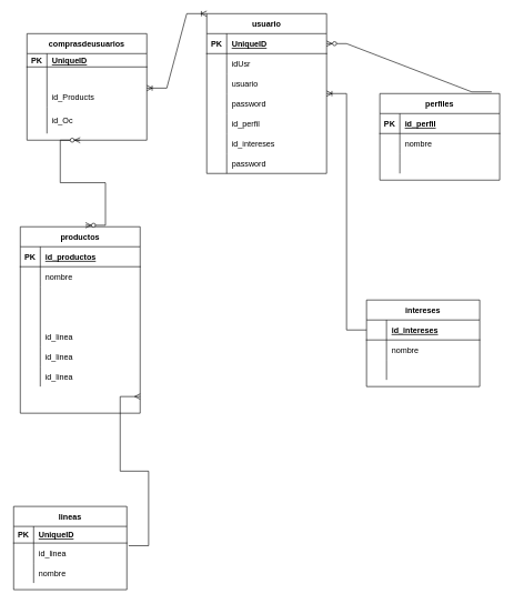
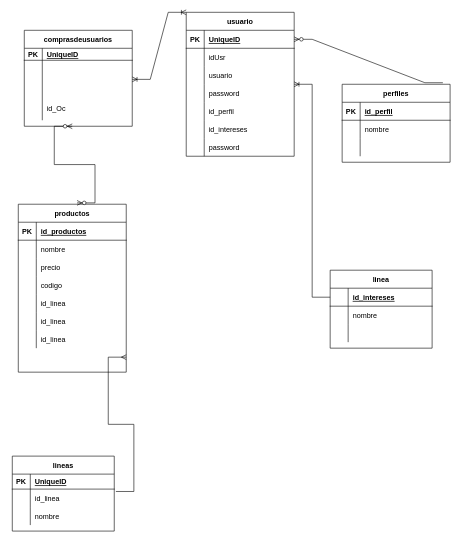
  <mxCell id="0" />
  <mxCell id="1" parent="0" />
  <mxCell id="2" value="comprasdeusuarios" style="shape=table;startSize=30;container=1;collapsible=1;childLayout=tableLayout;fixedRows=1;rowLines=0;fontStyle=1;align=center;resizeLast=1;" parent="1" vertex="1"><mxGeometry x="40" y="50" width="180" height="160" as="geometry" /></mxCell>
  <mxCell id="3" value="" style="shape=partialRectangle;collapsible=0;dropTarget=0;pointerEvents=0;fillColor=none;top=0;left=0;bottom=1;right=0;points=[[0,0.5],[1,0.5]];portConstraint=eastwest;" parent="2" vertex="1"><mxGeometry y="30" width="180" height="20" as="geometry" /></mxCell>
  <mxCell id="4" value="PK" style="shape=partialRectangle;connectable=0;fillColor=none;top=0;left=0;bottom=0;right=0;fontStyle=1;overflow=hidden;" parent="3" vertex="1"><mxGeometry width="30" height="20" as="geometry"><mxRectangle width="30" height="20" as="alternateBounds" /></mxGeometry></mxCell>
  <mxCell id="5" value="UniqueID" style="shape=partialRectangle;connectable=0;fillColor=none;top=0;left=0;bottom=0;right=0;align=left;spacingLeft=6;fontStyle=5;overflow=hidden;" parent="3" vertex="1"><mxGeometry x="30" width="150" height="20" as="geometry"><mxRectangle width="150" height="20" as="alternateBounds" /></mxGeometry></mxCell>
  <mxCell id="6" value="" style="shape=partialRectangle;collapsible=0;dropTarget=0;pointerEvents=0;fillColor=none;top=0;left=0;bottom=0;right=0;points=[[0,0.5],[1,0.5]];portConstraint=eastwest;" parent="2" vertex="1"><mxGeometry y="50" width="180" height="30" as="geometry" /></mxCell>
  <mxCell id="7" value="" style="shape=partialRectangle;connectable=0;fillColor=none;top=0;left=0;bottom=0;right=0;editable=1;overflow=hidden;" parent="6" vertex="1"><mxGeometry width="30" height="30" as="geometry"><mxRectangle width="30" height="30" as="alternateBounds" /></mxGeometry></mxCell>
  <mxCell id="8" value="" style="shape=partialRectangle;collapsible=0;dropTarget=0;pointerEvents=0;fillColor=none;top=0;left=0;bottom=0;right=0;points=[[0,0.5],[1,0.5]];portConstraint=eastwest;" parent="2" vertex="1"><mxGeometry y="80" width="180" height="30" as="geometry" /></mxCell>
  <mxCell id="9" value="" style="shape=partialRectangle;connectable=0;fillColor=none;top=0;left=0;bottom=0;right=0;editable=1;overflow=hidden;" parent="8" vertex="1"><mxGeometry width="30" height="30" as="geometry"><mxRectangle width="30" height="30" as="alternateBounds" /></mxGeometry></mxCell>
- <mxCell id="10" value="id_Products" style="shape=partialRectangle;connectable=0;fillColor=none;top=0;left=0;bottom=0;right=0;align=left;spacingLeft=6;overflow=hidden;" parent="8" vertex="1"><mxGeometry x="30" width="150" height="30" as="geometry"><mxRectangle width="150" height="30" as="alternateBounds" /></mxGeometry></mxCell>
  <mxCell id="11" value="" style="shape=partialRectangle;collapsible=0;dropTarget=0;pointerEvents=0;fillColor=none;top=0;left=0;bottom=0;right=0;points=[[0,0.5],[1,0.5]];portConstraint=eastwest;" parent="2" vertex="1"><mxGeometry y="110" width="180" height="40" as="geometry" /></mxCell>
  <mxCell id="12" value="" style="shape=partialRectangle;connectable=0;fillColor=none;top=0;left=0;bottom=0;right=0;editable=1;overflow=hidden;" parent="11" vertex="1"><mxGeometry width="30" height="40" as="geometry"><mxRectangle width="30" height="40" as="alternateBounds" /></mxGeometry></mxCell>
  <mxCell id="13" value="id_Oc" style="shape=partialRectangle;connectable=0;fillColor=none;top=0;left=0;bottom=0;right=0;align=left;spacingLeft=6;overflow=hidden;" parent="11" vertex="1"><mxGeometry x="30" width="150" height="40" as="geometry"><mxRectangle width="150" height="40" as="alternateBounds" /></mxGeometry></mxCell>
  <mxCell id="14" value="usuario" style="shape=table;startSize=30;container=1;collapsible=1;childLayout=tableLayout;fixedRows=1;rowLines=0;fontStyle=1;align=center;resizeLast=1;" parent="1" vertex="1"><mxGeometry x="310" y="20" width="180" height="240" as="geometry" /></mxCell>
  <mxCell id="15" value="" style="shape=partialRectangle;collapsible=0;dropTarget=0;pointerEvents=0;fillColor=none;top=0;left=0;bottom=1;right=0;points=[[0,0.5],[1,0.5]];portConstraint=eastwest;" parent="14" vertex="1"><mxGeometry y="30" width="180" height="30" as="geometry" /></mxCell>
  <mxCell id="16" value="PK" style="shape=partialRectangle;connectable=0;fillColor=none;top=0;left=0;bottom=0;right=0;fontStyle=1;overflow=hidden;" parent="15" vertex="1"><mxGeometry width="30" height="30" as="geometry"><mxRectangle width="30" height="30" as="alternateBounds" /></mxGeometry></mxCell>
  <mxCell id="17" value="UniqueID" style="shape=partialRectangle;connectable=0;fillColor=none;top=0;left=0;bottom=0;right=0;align=left;spacingLeft=6;fontStyle=5;overflow=hidden;" parent="15" vertex="1"><mxGeometry x="30" width="150" height="30" as="geometry"><mxRectangle width="150" height="30" as="alternateBounds" /></mxGeometry></mxCell>
  <mxCell id="18" value="" style="shape=partialRectangle;collapsible=0;dropTarget=0;pointerEvents=0;fillColor=none;top=0;left=0;bottom=0;right=0;points=[[0,0.5],[1,0.5]];portConstraint=eastwest;" parent="14" vertex="1"><mxGeometry y="60" width="180" height="30" as="geometry" /></mxCell>
  <mxCell id="19" value="" style="shape=partialRectangle;connectable=0;fillColor=none;top=0;left=0;bottom=0;right=0;editable=1;overflow=hidden;" parent="18" vertex="1"><mxGeometry width="30" height="30" as="geometry"><mxRectangle width="30" height="30" as="alternateBounds" /></mxGeometry></mxCell>
  <mxCell id="20" value="idUsr" style="shape=partialRectangle;connectable=0;fillColor=none;top=0;left=0;bottom=0;right=0;align=left;spacingLeft=6;overflow=hidden;" parent="18" vertex="1"><mxGeometry x="30" width="150" height="30" as="geometry"><mxRectangle width="150" height="30" as="alternateBounds" /></mxGeometry></mxCell>
  <mxCell id="21" value="" style="shape=partialRectangle;collapsible=0;dropTarget=0;pointerEvents=0;fillColor=none;top=0;left=0;bottom=0;right=0;points=[[0,0.5],[1,0.5]];portConstraint=eastwest;" parent="14" vertex="1"><mxGeometry y="90" width="180" height="30" as="geometry" /></mxCell>
  <mxCell id="22" value="" style="shape=partialRectangle;connectable=0;fillColor=none;top=0;left=0;bottom=0;right=0;editable=1;overflow=hidden;" parent="21" vertex="1"><mxGeometry width="30" height="30" as="geometry"><mxRectangle width="30" height="30" as="alternateBounds" /></mxGeometry></mxCell>
  <mxCell id="23" value="usuario" style="shape=partialRectangle;connectable=0;fillColor=none;top=0;left=0;bottom=0;right=0;align=left;spacingLeft=6;overflow=hidden;" parent="21" vertex="1"><mxGeometry x="30" width="150" height="30" as="geometry"><mxRectangle width="150" height="30" as="alternateBounds" /></mxGeometry></mxCell>
  <mxCell id="24" value="" style="shape=partialRectangle;collapsible=0;dropTarget=0;pointerEvents=0;fillColor=none;top=0;left=0;bottom=0;right=0;points=[[0,0.5],[1,0.5]];portConstraint=eastwest;" parent="14" vertex="1"><mxGeometry y="120" width="180" height="30" as="geometry" /></mxCell>
  <mxCell id="25" value="&#10;&#10;&#10;&#10;&#10;                " style="shape=partialRectangle;connectable=0;fillColor=none;top=0;left=0;bottom=0;right=0;editable=1;overflow=hidden;" parent="24" vertex="1"><mxGeometry width="30" height="30" as="geometry"><mxRectangle width="30" height="30" as="alternateBounds" /></mxGeometry></mxCell>
  <mxCell id="26" value="password" style="shape=partialRectangle;connectable=0;fillColor=none;top=0;left=0;bottom=0;right=0;align=left;spacingLeft=6;overflow=hidden;" parent="24" vertex="1"><mxGeometry x="30" width="150" height="30" as="geometry"><mxRectangle width="150" height="30" as="alternateBounds" /></mxGeometry></mxCell>
  <mxCell id="27" value="" style="shape=partialRectangle;collapsible=0;dropTarget=0;pointerEvents=0;fillColor=none;top=0;left=0;bottom=0;right=0;points=[[0,0.5],[1,0.5]];portConstraint=eastwest;" parent="14" vertex="1"><mxGeometry y="150" width="180" height="30" as="geometry" /></mxCell>
  <mxCell id="28" value="&#10;&#10;&#10;&#10;&#10;                " style="shape=partialRectangle;connectable=0;fillColor=none;top=0;left=0;bottom=0;right=0;editable=1;overflow=hidden;" parent="27" vertex="1"><mxGeometry width="30" height="30" as="geometry"><mxRectangle width="30" height="30" as="alternateBounds" /></mxGeometry></mxCell>
  <mxCell id="29" value="id_perfil" style="shape=partialRectangle;connectable=0;fillColor=none;top=0;left=0;bottom=0;right=0;align=left;spacingLeft=6;overflow=hidden;" parent="27" vertex="1"><mxGeometry x="30" width="150" height="30" as="geometry"><mxRectangle width="150" height="30" as="alternateBounds" /></mxGeometry></mxCell>
  <mxCell id="30" value="" style="shape=partialRectangle;collapsible=0;dropTarget=0;pointerEvents=0;fillColor=none;top=0;left=0;bottom=0;right=0;points=[[0,0.5],[1,0.5]];portConstraint=eastwest;" parent="14" vertex="1"><mxGeometry y="180" width="180" height="30" as="geometry" /></mxCell>
  <mxCell id="31" value="&#10;&#10;&#10;&#10;&#10;                " style="shape=partialRectangle;connectable=0;fillColor=none;top=0;left=0;bottom=0;right=0;editable=1;overflow=hidden;" parent="30" vertex="1"><mxGeometry width="30" height="30" as="geometry"><mxRectangle width="30" height="30" as="alternateBounds" /></mxGeometry></mxCell>
  <mxCell id="32" value="id_intereses" style="shape=partialRectangle;connectable=0;fillColor=none;top=0;left=0;bottom=0;right=0;align=left;spacingLeft=6;overflow=hidden;" parent="30" vertex="1"><mxGeometry x="30" width="150" height="30" as="geometry"><mxRectangle width="150" height="30" as="alternateBounds" /></mxGeometry></mxCell>
  <mxCell id="33" value="" style="shape=partialRectangle;collapsible=0;dropTarget=0;pointerEvents=0;fillColor=none;top=0;left=0;bottom=0;right=0;points=[[0,0.5],[1,0.5]];portConstraint=eastwest;" parent="14" vertex="1"><mxGeometry y="210" width="180" height="30" as="geometry" /></mxCell>
  <mxCell id="34" value="&#10;&#10;&#10;&#10;&#10;                " style="shape=partialRectangle;connectable=0;fillColor=none;top=0;left=0;bottom=0;right=0;editable=1;overflow=hidden;" parent="33" vertex="1"><mxGeometry width="30" height="30" as="geometry"><mxRectangle width="30" height="30" as="alternateBounds" /></mxGeometry></mxCell>
  <mxCell id="35" value="password" style="shape=partialRectangle;connectable=0;fillColor=none;top=0;left=0;bottom=0;right=0;align=left;spacingLeft=6;overflow=hidden;" parent="33" vertex="1"><mxGeometry x="30" width="150" height="30" as="geometry"><mxRectangle width="150" height="30" as="alternateBounds" /></mxGeometry></mxCell>
  <mxCell id="36" value="perfiles" style="shape=table;startSize=30;container=1;collapsible=1;childLayout=tableLayout;fixedRows=1;rowLines=0;fontStyle=1;align=center;resizeLast=1;" parent="1" vertex="1"><mxGeometry x="570" y="140" width="180" height="130" as="geometry" /></mxCell>
  <mxCell id="37" value="" style="shape=partialRectangle;collapsible=0;dropTarget=0;pointerEvents=0;fillColor=none;top=0;left=0;bottom=1;right=0;points=[[0,0.5],[1,0.5]];portConstraint=eastwest;" parent="36" vertex="1"><mxGeometry y="30" width="180" height="30" as="geometry" /></mxCell>
  <mxCell id="38" value="PK" style="shape=partialRectangle;connectable=0;fillColor=none;top=0;left=0;bottom=0;right=0;fontStyle=1;overflow=hidden;" parent="37" vertex="1"><mxGeometry width="30" height="30" as="geometry"><mxRectangle width="30" height="30" as="alternateBounds" /></mxGeometry></mxCell>
  <mxCell id="39" value="id_perfil" style="shape=partialRectangle;connectable=0;fillColor=none;top=0;left=0;bottom=0;right=0;align=left;spacingLeft=6;fontStyle=5;overflow=hidden;" parent="37" vertex="1"><mxGeometry x="30" width="150" height="30" as="geometry"><mxRectangle width="150" height="30" as="alternateBounds" /></mxGeometry></mxCell>
  <mxCell id="40" value="" style="shape=partialRectangle;collapsible=0;dropTarget=0;pointerEvents=0;fillColor=none;top=0;left=0;bottom=0;right=0;points=[[0,0.5],[1,0.5]];portConstraint=eastwest;" parent="36" vertex="1"><mxGeometry y="60" width="180" height="30" as="geometry" /></mxCell>
  <mxCell id="41" value="" style="shape=partialRectangle;connectable=0;fillColor=none;top=0;left=0;bottom=0;right=0;editable=1;overflow=hidden;" parent="40" vertex="1"><mxGeometry width="30" height="30" as="geometry"><mxRectangle width="30" height="30" as="alternateBounds" /></mxGeometry></mxCell>
  <mxCell id="42" value="nombre" style="shape=partialRectangle;connectable=0;fillColor=none;top=0;left=0;bottom=0;right=0;align=left;spacingLeft=6;overflow=hidden;" parent="40" vertex="1"><mxGeometry x="30" width="150" height="30" as="geometry"><mxRectangle width="150" height="30" as="alternateBounds" /></mxGeometry></mxCell>
  <mxCell id="43" value="" style="shape=partialRectangle;collapsible=0;dropTarget=0;pointerEvents=0;fillColor=none;top=0;left=0;bottom=0;right=0;points=[[0,0.5],[1,0.5]];portConstraint=eastwest;" parent="36" vertex="1"><mxGeometry y="90" width="180" height="30" as="geometry" /></mxCell>
  <mxCell id="44" value="" style="shape=partialRectangle;connectable=0;fillColor=none;top=0;left=0;bottom=0;right=0;editable=1;overflow=hidden;" parent="43" vertex="1"><mxGeometry width="30" height="30" as="geometry"><mxRectangle width="30" height="30" as="alternateBounds" /></mxGeometry></mxCell>
  <mxCell id="45" value="" style="shape=partialRectangle;connectable=0;fillColor=none;top=0;left=0;bottom=0;right=0;align=left;spacingLeft=6;overflow=hidden;" parent="43" vertex="1"><mxGeometry x="30" width="150" height="30" as="geometry"><mxRectangle width="150" height="30" as="alternateBounds" /></mxGeometry></mxCell>
- <mxCell id="46" value="intereses" style="shape=table;startSize=30;container=1;collapsible=1;childLayout=tableLayout;fixedRows=1;rowLines=0;fontStyle=1;align=center;resizeLast=1;" parent="1" vertex="1"><mxGeometry x="550" y="450" width="170" height="130" as="geometry" /></mxCell>
+ <mxCell id="46" value="linea" style="shape=table;startSize=30;container=1;collapsible=1;childLayout=tableLayout;fixedRows=1;rowLines=0;fontStyle=1;align=center;resizeLast=1;" parent="1" vertex="1"><mxGeometry x="550" y="450" width="170" height="130" as="geometry" /></mxCell>
  <mxCell id="47" value="" style="shape=partialRectangle;collapsible=0;dropTarget=0;pointerEvents=0;fillColor=none;top=0;left=0;bottom=1;right=0;points=[[0,0.5],[1,0.5]];portConstraint=eastwest;" parent="46" vertex="1"><mxGeometry y="30" width="170" height="30" as="geometry" /></mxCell>
  <mxCell id="48" value="" style="shape=partialRectangle;connectable=0;fillColor=none;top=0;left=0;bottom=0;right=0;fontStyle=1;overflow=hidden;" parent="47" vertex="1"><mxGeometry width="30" height="30" as="geometry"><mxRectangle width="30" height="30" as="alternateBounds" /></mxGeometry></mxCell>
  <mxCell id="49" value="id_intereses" style="shape=partialRectangle;connectable=0;fillColor=none;top=0;left=0;bottom=0;right=0;align=left;spacingLeft=6;fontStyle=5;overflow=hidden;" parent="47" vertex="1"><mxGeometry x="30" width="140" height="30" as="geometry"><mxRectangle width="140" height="30" as="alternateBounds" /></mxGeometry></mxCell>
  <mxCell id="50" value="" style="shape=partialRectangle;collapsible=0;dropTarget=0;pointerEvents=0;fillColor=none;top=0;left=0;bottom=0;right=0;points=[[0,0.5],[1,0.5]];portConstraint=eastwest;" parent="46" vertex="1"><mxGeometry y="60" width="170" height="30" as="geometry" /></mxCell>
  <mxCell id="51" value="" style="shape=partialRectangle;connectable=0;fillColor=none;top=0;left=0;bottom=0;right=0;editable=1;overflow=hidden;" parent="50" vertex="1"><mxGeometry width="30" height="30" as="geometry"><mxRectangle width="30" height="30" as="alternateBounds" /></mxGeometry></mxCell>
  <mxCell id="52" value="nombre" style="shape=partialRectangle;connectable=0;fillColor=none;top=0;left=0;bottom=0;right=0;align=left;spacingLeft=6;overflow=hidden;" parent="50" vertex="1"><mxGeometry x="30" width="140" height="30" as="geometry"><mxRectangle width="140" height="30" as="alternateBounds" /></mxGeometry></mxCell>
  <mxCell id="53" value="" style="shape=partialRectangle;collapsible=0;dropTarget=0;pointerEvents=0;fillColor=none;top=0;left=0;bottom=0;right=0;points=[[0,0.5],[1,0.5]];portConstraint=eastwest;" parent="46" vertex="1"><mxGeometry y="90" width="170" height="30" as="geometry" /></mxCell>
  <mxCell id="54" value="" style="shape=partialRectangle;connectable=0;fillColor=none;top=0;left=0;bottom=0;right=0;editable=1;overflow=hidden;" parent="53" vertex="1"><mxGeometry width="30" height="30" as="geometry"><mxRectangle width="30" height="30" as="alternateBounds" /></mxGeometry></mxCell>
  <mxCell id="55" value="" style="shape=partialRectangle;connectable=0;fillColor=none;top=0;left=0;bottom=0;right=0;align=left;spacingLeft=6;overflow=hidden;" parent="53" vertex="1"><mxGeometry x="30" width="140" height="30" as="geometry"><mxRectangle width="140" height="30" as="alternateBounds" /></mxGeometry></mxCell>
  <mxCell id="56" value="productos" style="shape=table;startSize=30;container=1;collapsible=1;childLayout=tableLayout;fixedRows=1;rowLines=0;fontStyle=1;align=center;resizeLast=1;" parent="1" vertex="1"><mxGeometry x="30" y="340" width="180" height="280" as="geometry" /></mxCell>
  <mxCell id="57" value="" style="shape=partialRectangle;collapsible=0;dropTarget=0;pointerEvents=0;fillColor=none;top=0;left=0;bottom=1;right=0;points=[[0,0.5],[1,0.5]];portConstraint=eastwest;" parent="56" vertex="1"><mxGeometry y="30" width="180" height="30" as="geometry" /></mxCell>
  <mxCell id="58" value="PK" style="shape=partialRectangle;connectable=0;fillColor=none;top=0;left=0;bottom=0;right=0;fontStyle=1;overflow=hidden;" parent="57" vertex="1"><mxGeometry width="30" height="30" as="geometry"><mxRectangle width="30" height="30" as="alternateBounds" /></mxGeometry></mxCell>
  <mxCell id="59" value="id_productos" style="shape=partialRectangle;connectable=0;fillColor=none;top=0;left=0;bottom=0;right=0;align=left;spacingLeft=6;fontStyle=5;overflow=hidden;" parent="57" vertex="1"><mxGeometry x="30" width="150" height="30" as="geometry"><mxRectangle width="150" height="30" as="alternateBounds" /></mxGeometry></mxCell>
  <mxCell id="60" value="" style="shape=partialRectangle;collapsible=0;dropTarget=0;pointerEvents=0;fillColor=none;top=0;left=0;bottom=0;right=0;points=[[0,0.5],[1,0.5]];portConstraint=eastwest;" parent="56" vertex="1"><mxGeometry y="60" width="180" height="30" as="geometry" /></mxCell>
  <mxCell id="61" value="" style="shape=partialRectangle;connectable=0;fillColor=none;top=0;left=0;bottom=0;right=0;editable=1;overflow=hidden;" parent="60" vertex="1"><mxGeometry width="30" height="30" as="geometry"><mxRectangle width="30" height="30" as="alternateBounds" /></mxGeometry></mxCell>
  <mxCell id="62" value="nombre" style="shape=partialRectangle;connectable=0;fillColor=none;top=0;left=0;bottom=0;right=0;align=left;spacingLeft=6;overflow=hidden;" parent="60" vertex="1"><mxGeometry x="30" width="150" height="30" as="geometry"><mxRectangle width="150" height="30" as="alternateBounds" /></mxGeometry></mxCell>
  <mxCell id="63" value="" style="shape=partialRectangle;collapsible=0;dropTarget=0;pointerEvents=0;fillColor=none;top=0;left=0;bottom=0;right=0;points=[[0,0.5],[1,0.5]];portConstraint=eastwest;" parent="56" vertex="1"><mxGeometry y="90" width="180" height="30" as="geometry" /></mxCell>
  <mxCell id="64" value="" style="shape=partialRectangle;connectable=0;fillColor=none;top=0;left=0;bottom=0;right=0;editable=1;overflow=hidden;" parent="63" vertex="1"><mxGeometry width="30" height="30" as="geometry"><mxRectangle width="30" height="30" as="alternateBounds" /></mxGeometry></mxCell>
+ <mxCell id="65" value="precio" style="shape=partialRectangle;connectable=0;fillColor=none;top=0;left=0;bottom=0;right=0;align=left;spacingLeft=6;overflow=hidden;" parent="63" vertex="1"><mxGeometry x="30" width="150" height="30" as="geometry"><mxRectangle width="150" height="30" as="alternateBounds" /></mxGeometry></mxCell>
  <mxCell id="66" value="" style="shape=partialRectangle;collapsible=0;dropTarget=0;pointerEvents=0;fillColor=none;top=0;left=0;bottom=0;right=0;points=[[0,0.5],[1,0.5]];portConstraint=eastwest;" parent="56" vertex="1"><mxGeometry y="120" width="180" height="30" as="geometry" /></mxCell>
  <mxCell id="67" value="" style="shape=partialRectangle;connectable=0;fillColor=none;top=0;left=0;bottom=0;right=0;editable=1;overflow=hidden;" parent="66" vertex="1"><mxGeometry width="30" height="30" as="geometry"><mxRectangle width="30" height="30" as="alternateBounds" /></mxGeometry></mxCell>
+ <mxCell id="68" value="codigo" style="shape=partialRectangle;connectable=0;fillColor=none;top=0;left=0;bottom=0;right=0;align=left;spacingLeft=6;overflow=hidden;" parent="66" vertex="1"><mxGeometry x="30" width="150" height="30" as="geometry"><mxRectangle width="150" height="30" as="alternateBounds" /></mxGeometry></mxCell>
  <mxCell id="69" value="" style="shape=partialRectangle;collapsible=0;dropTarget=0;pointerEvents=0;fillColor=none;top=0;left=0;bottom=0;right=0;points=[[0,0.5],[1,0.5]];portConstraint=eastwest;" parent="56" vertex="1"><mxGeometry y="150" width="180" height="30" as="geometry" /></mxCell>
  <mxCell id="70" value="" style="shape=partialRectangle;connectable=0;fillColor=none;top=0;left=0;bottom=0;right=0;editable=1;overflow=hidden;" parent="69" vertex="1"><mxGeometry width="30" height="30" as="geometry"><mxRectangle width="30" height="30" as="alternateBounds" /></mxGeometry></mxCell>
  <mxCell id="71" value="id_linea" style="shape=partialRectangle;connectable=0;fillColor=none;top=0;left=0;bottom=0;right=0;align=left;spacingLeft=6;overflow=hidden;" parent="69" vertex="1"><mxGeometry x="30" width="150" height="30" as="geometry"><mxRectangle width="150" height="30" as="alternateBounds" /></mxGeometry></mxCell>
  <mxCell id="72" value="" style="shape=partialRectangle;collapsible=0;dropTarget=0;pointerEvents=0;fillColor=none;top=0;left=0;bottom=0;right=0;points=[[0,0.5],[1,0.5]];portConstraint=eastwest;" vertex="1" parent="56"><mxGeometry y="180" width="180" height="30" as="geometry" /></mxCell>
  <mxCell id="73" value="" style="shape=partialRectangle;connectable=0;fillColor=none;top=0;left=0;bottom=0;right=0;editable=1;overflow=hidden;" vertex="1" parent="72"><mxGeometry width="30" height="30" as="geometry"><mxRectangle width="30" height="30" as="alternateBounds" /></mxGeometry></mxCell>
  <mxCell id="74" value="id_linea" style="shape=partialRectangle;connectable=0;fillColor=none;top=0;left=0;bottom=0;right=0;align=left;spacingLeft=6;overflow=hidden;" vertex="1" parent="72"><mxGeometry x="30" width="150" height="30" as="geometry"><mxRectangle width="150" height="30" as="alternateBounds" /></mxGeometry></mxCell>
  <mxCell id="75" value="" style="shape=partialRectangle;collapsible=0;dropTarget=0;pointerEvents=0;fillColor=none;top=0;left=0;bottom=0;right=0;points=[[0,0.5],[1,0.5]];portConstraint=eastwest;" vertex="1" parent="56"><mxGeometry y="210" width="180" height="30" as="geometry" /></mxCell>
  <mxCell id="76" value="" style="shape=partialRectangle;connectable=0;fillColor=none;top=0;left=0;bottom=0;right=0;editable=1;overflow=hidden;" vertex="1" parent="75"><mxGeometry width="30" height="30" as="geometry"><mxRectangle width="30" height="30" as="alternateBounds" /></mxGeometry></mxCell>
  <mxCell id="77" value="id_linea" style="shape=partialRectangle;connectable=0;fillColor=none;top=0;left=0;bottom=0;right=0;align=left;spacingLeft=6;overflow=hidden;" vertex="1" parent="75"><mxGeometry x="30" width="150" height="30" as="geometry"><mxRectangle width="150" height="30" as="alternateBounds" /></mxGeometry></mxCell>
  <mxCell id="78" value="" style="shape=partialRectangle;collapsible=0;dropTarget=0;pointerEvents=0;fillColor=none;top=0;left=0;bottom=0;right=0;points=[[0,0.5],[1,0.5]];portConstraint=eastwest;" parent="56" vertex="1"><mxGeometry y="240" width="180" height="30" as="geometry" /></mxCell>
  <mxCell id="79" value="" style="shape=partialRectangle;connectable=0;fillColor=none;top=0;left=0;bottom=0;right=0;editable=1;overflow=hidden;" parent="78" vertex="1"><mxGeometry width="30" height="30" as="geometry"><mxRectangle width="30" height="30" as="alternateBounds" /></mxGeometry></mxCell>
  <mxCell id="80" value="lineas" style="shape=table;startSize=30;container=1;collapsible=1;childLayout=tableLayout;fixedRows=1;rowLines=0;fontStyle=1;align=center;resizeLast=1;" parent="1" vertex="1"><mxGeometry x="20" y="760" width="170" height="125" as="geometry" /></mxCell>
  <mxCell id="81" value="" style="shape=partialRectangle;collapsible=0;dropTarget=0;pointerEvents=0;fillColor=none;top=0;left=0;bottom=1;right=0;points=[[0,0.5],[1,0.5]];portConstraint=eastwest;" parent="80" vertex="1"><mxGeometry y="30" width="170" height="25" as="geometry" /></mxCell>
  <mxCell id="82" value="PK" style="shape=partialRectangle;connectable=0;fillColor=none;top=0;left=0;bottom=0;right=0;fontStyle=1;overflow=hidden;" parent="81" vertex="1"><mxGeometry width="30" height="25" as="geometry"><mxRectangle width="30" height="25" as="alternateBounds" /></mxGeometry></mxCell>
  <mxCell id="83" value="UniqueID" style="shape=partialRectangle;connectable=0;fillColor=none;top=0;left=0;bottom=0;right=0;align=left;spacingLeft=6;fontStyle=5;overflow=hidden;" parent="81" vertex="1"><mxGeometry x="30" width="140" height="25" as="geometry"><mxRectangle width="140" height="25" as="alternateBounds" /></mxGeometry></mxCell>
  <mxCell id="84" value="" style="shape=partialRectangle;collapsible=0;dropTarget=0;pointerEvents=0;fillColor=none;top=0;left=0;bottom=0;right=0;points=[[0,0.5],[1,0.5]];portConstraint=eastwest;" parent="80" vertex="1"><mxGeometry y="55" width="170" height="30" as="geometry" /></mxCell>
  <mxCell id="85" value="" style="shape=partialRectangle;connectable=0;fillColor=none;top=0;left=0;bottom=0;right=0;editable=1;overflow=hidden;" parent="84" vertex="1"><mxGeometry width="30" height="30" as="geometry"><mxRectangle width="30" height="30" as="alternateBounds" /></mxGeometry></mxCell>
  <mxCell id="86" value="id_linea" style="shape=partialRectangle;connectable=0;fillColor=none;top=0;left=0;bottom=0;right=0;align=left;spacingLeft=6;overflow=hidden;" parent="84" vertex="1"><mxGeometry x="30" width="140" height="30" as="geometry"><mxRectangle width="140" height="30" as="alternateBounds" /></mxGeometry></mxCell>
  <mxCell id="87" value="" style="shape=partialRectangle;collapsible=0;dropTarget=0;pointerEvents=0;fillColor=none;top=0;left=0;bottom=0;right=0;points=[[0,0.5],[1,0.5]];portConstraint=eastwest;" parent="80" vertex="1"><mxGeometry y="85" width="170" height="30" as="geometry" /></mxCell>
  <mxCell id="88" value="" style="shape=partialRectangle;connectable=0;fillColor=none;top=0;left=0;bottom=0;right=0;editable=1;overflow=hidden;" parent="87" vertex="1"><mxGeometry width="30" height="30" as="geometry"><mxRectangle width="30" height="30" as="alternateBounds" /></mxGeometry></mxCell>
  <mxCell id="89" value="nombre" style="shape=partialRectangle;connectable=0;fillColor=none;top=0;left=0;bottom=0;right=0;align=left;spacingLeft=6;overflow=hidden;" parent="87" vertex="1"><mxGeometry x="30" width="140" height="30" as="geometry"><mxRectangle width="140" height="30" as="alternateBounds" /></mxGeometry></mxCell>
  <mxCell id="90" value="" style="edgeStyle=entityRelationEdgeStyle;fontSize=12;html=1;endArrow=ERzeroToMany;endFill=1;rounded=0;entryX=1;entryY=0.5;entryDx=0;entryDy=0;entryPerimeter=0;exitX=0.933;exitY=-0.02;exitDx=0;exitDy=0;exitPerimeter=0;" parent="1" target="15" edge="1" source="36"><mxGeometry width="100" height="100" relative="1" as="geometry"><mxPoint x="730" y="140" as="sourcePoint" /><mxPoint x="430" y="0" as="targetPoint" /></mxGeometry></mxCell>
  <mxCell id="91" value="" style="edgeStyle=entityRelationEdgeStyle;fontSize=12;html=1;endArrow=ERoneToMany;rounded=0;" parent="1" source="47" target="14" edge="1"><mxGeometry width="100" height="100" relative="1" as="geometry"><mxPoint x="690" y="230" as="sourcePoint" /><mxPoint x="470" y="-10" as="targetPoint" /></mxGeometry></mxCell>
  <mxCell id="92" value="" style="edgeStyle=entityRelationEdgeStyle;fontSize=12;html=1;endArrow=ERzeroToMany;endFill=1;startArrow=ERzeroToMany;rounded=0;exitX=0.544;exitY=-0.008;exitDx=0;exitDy=0;exitPerimeter=0;" edge="1" parent="1" source="56"><mxGeometry width="100" height="100" relative="1" as="geometry"><mxPoint x="330" y="300" as="sourcePoint" /><mxPoint x="120" y="210" as="targetPoint" /></mxGeometry></mxCell>
  <mxCell id="93" value="" style="edgeStyle=entityRelationEdgeStyle;fontSize=12;html=1;endArrow=ERoneToMany;startArrow=ERoneToMany;rounded=0;entryX=0;entryY=0;entryDx=0;entryDy=0;exitX=1;exitY=0.06;exitDx=0;exitDy=0;exitPerimeter=0;" edge="1" parent="1" source="8" target="14"><mxGeometry width="100" height="100" relative="1" as="geometry"><mxPoint x="140" y="50" as="sourcePoint" /><mxPoint x="240" y="-50" as="targetPoint" /></mxGeometry></mxCell>
  <mxCell id="94" value="" style="edgeStyle=entityRelationEdgeStyle;fontSize=12;html=1;endArrow=ERmany;rounded=0;entryX=1;entryY=0.5;entryDx=0;entryDy=0;exitX=1.016;exitY=0.133;exitDx=0;exitDy=0;exitPerimeter=0;" edge="1" parent="1" source="84" target="78"><mxGeometry width="100" height="100" relative="1" as="geometry"><mxPoint x="200" y="820" as="sourcePoint" /><mxPoint x="430" y="570" as="targetPoint" /></mxGeometry></mxCell>
